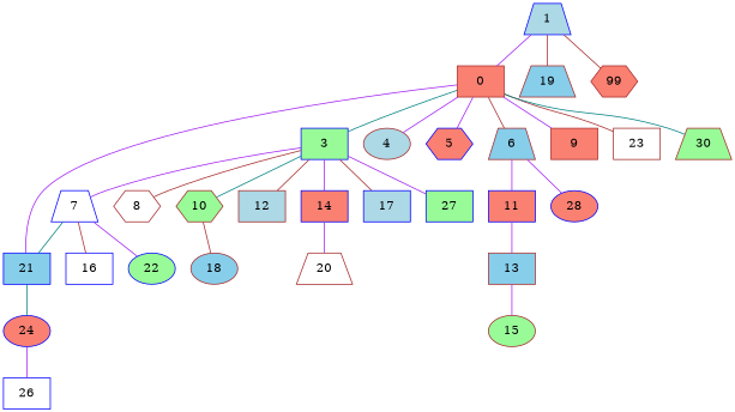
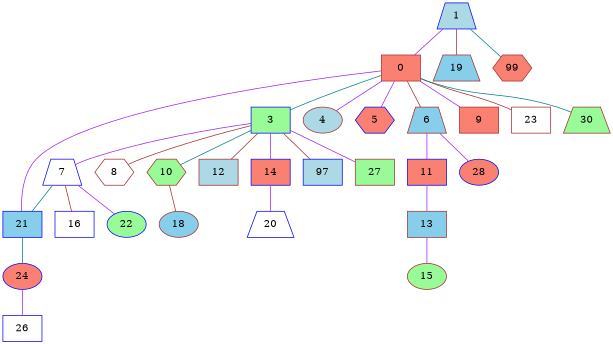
  graph {
    node [color=blue fillcolor=salmon shape=box style=filled]
    edge [color=purple weight=1.0]
    1 [fillcolor=lightblue shape=trapezium]
    n2 [color=brown label=0]
    19 [color=brown fillcolor=skyblue shape=trapezium]
    n4 [color=brown label=99 shape=hexagon]
    3 [fillcolor=palegreen]
    4 [color=brown fillcolor=lightblue shape=ellipse]
    5 [shape=hexagon]
    6 [color=brown fillcolor=skyblue shape=trapezium]
    9 [color=brown]
    21 [fillcolor=skyblue]
    23 [color=brown fillcolor=white]
    30 [color=brown fillcolor=palegreen shape=trapezium]
    7 [fillcolor=white shape=trapezium]
    8 [color=brown fillcolor=white shape=hexagon]
    10 [color=brown fillcolor=palegreen shape=hexagon]
    12 [color=brown fillcolor=lightblue]
    14
-   17 [fillcolor=lightblue]
-   27 [fillcolor=palegreen]
+   17 [fillcolor=lightblue label=97]
+   27 [color=brown fillcolor=palegreen]
    11
    28 [shape=ellipse]
    24 [shape=ellipse]
    16 [fillcolor=white]
    22 [fillcolor=palegreen shape=ellipse]
    18 [color=brown fillcolor=skyblue shape=ellipse]
-   20 [color=brown fillcolor=white shape=trapezium]
+   20 [fillcolor=white shape=trapezium]
    13 [color=brown fillcolor=skyblue]
    15 [color=brown fillcolor=palegreen shape=ellipse]
    26 [fillcolor=white]
    1 -- n2
    1 -- 19 [color=brown]
-   1 -- n4 [color=brown]
+   1 -- n4 [color=teal]
    n2 -- 3 [color=teal]
    n2 -- 4
    n2 -- 5
    n2 -- 6 [color=brown]
    n2 -- 9
    n2 -- 21
    n2 -- 23 [color=brown]
    n2 -- 30 [color=teal]
    3 -- 7
    3 -- 8 [color=brown]
    3 -- 10 [color=teal]
    3 -- 12 [color=brown]
    3 -- 14 [weight=4.0]
    3 -- 17 [color=brown]
    3 -- 27
    6 -- 11
    6 -- 28
    21 -- 24 [color=teal]
    7 -- 21 [color=teal weight=3.0]
    7 -- 16 [color=brown]
    7 -- 22
    10 -- 18 [color=brown]
    14 -- 20
    11 -- 13
    24 -- 26 [weight=3.0]
    13 -- 15
  }
